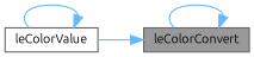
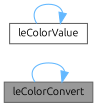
  digraph {
    rankdir=RL
    fontname=Ubuntu
    node [fontname=Ubuntu fontsize=10 shape=box style=filled]
    edge [color=steelblue1 dir=back fontname=Ubuntu fontsize=10 labelfontname=Helvetica labelfontsize=10 style=solid]
    n1 [color=gray40 fillcolor=grey60 fontcolor=black height=0.2 label=leColorConvert width=0.4]
    n2 [color=grey40 fillcolor=white height=0.2 label=leColorValue width=0.4]
    n1 -> n1
-   n1 -> n2
    n2 -> n2
  }
